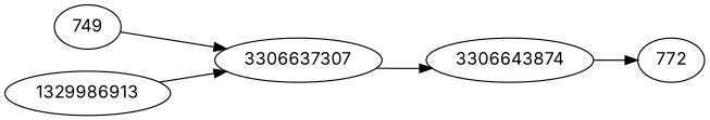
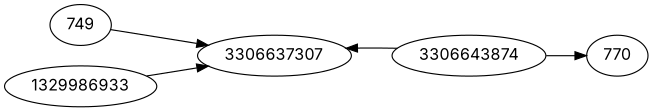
  strict digraph {
    fontname=Inter
    rankdir=LR
    node [fontname=Inter]
    edge [fontname=Inter]
    n1 [label=749]
    3306637307
    3306643874
-   1329986933 [label=1329986913]
-   772
+   1329986933
+   772 [label=770]
    n1 -> 3306637307
-   3306637307 -> 3306643874
+   3306643874 -> 3306637307
    3306643874 -> 772
    1329986933 -> 3306637307
  }
